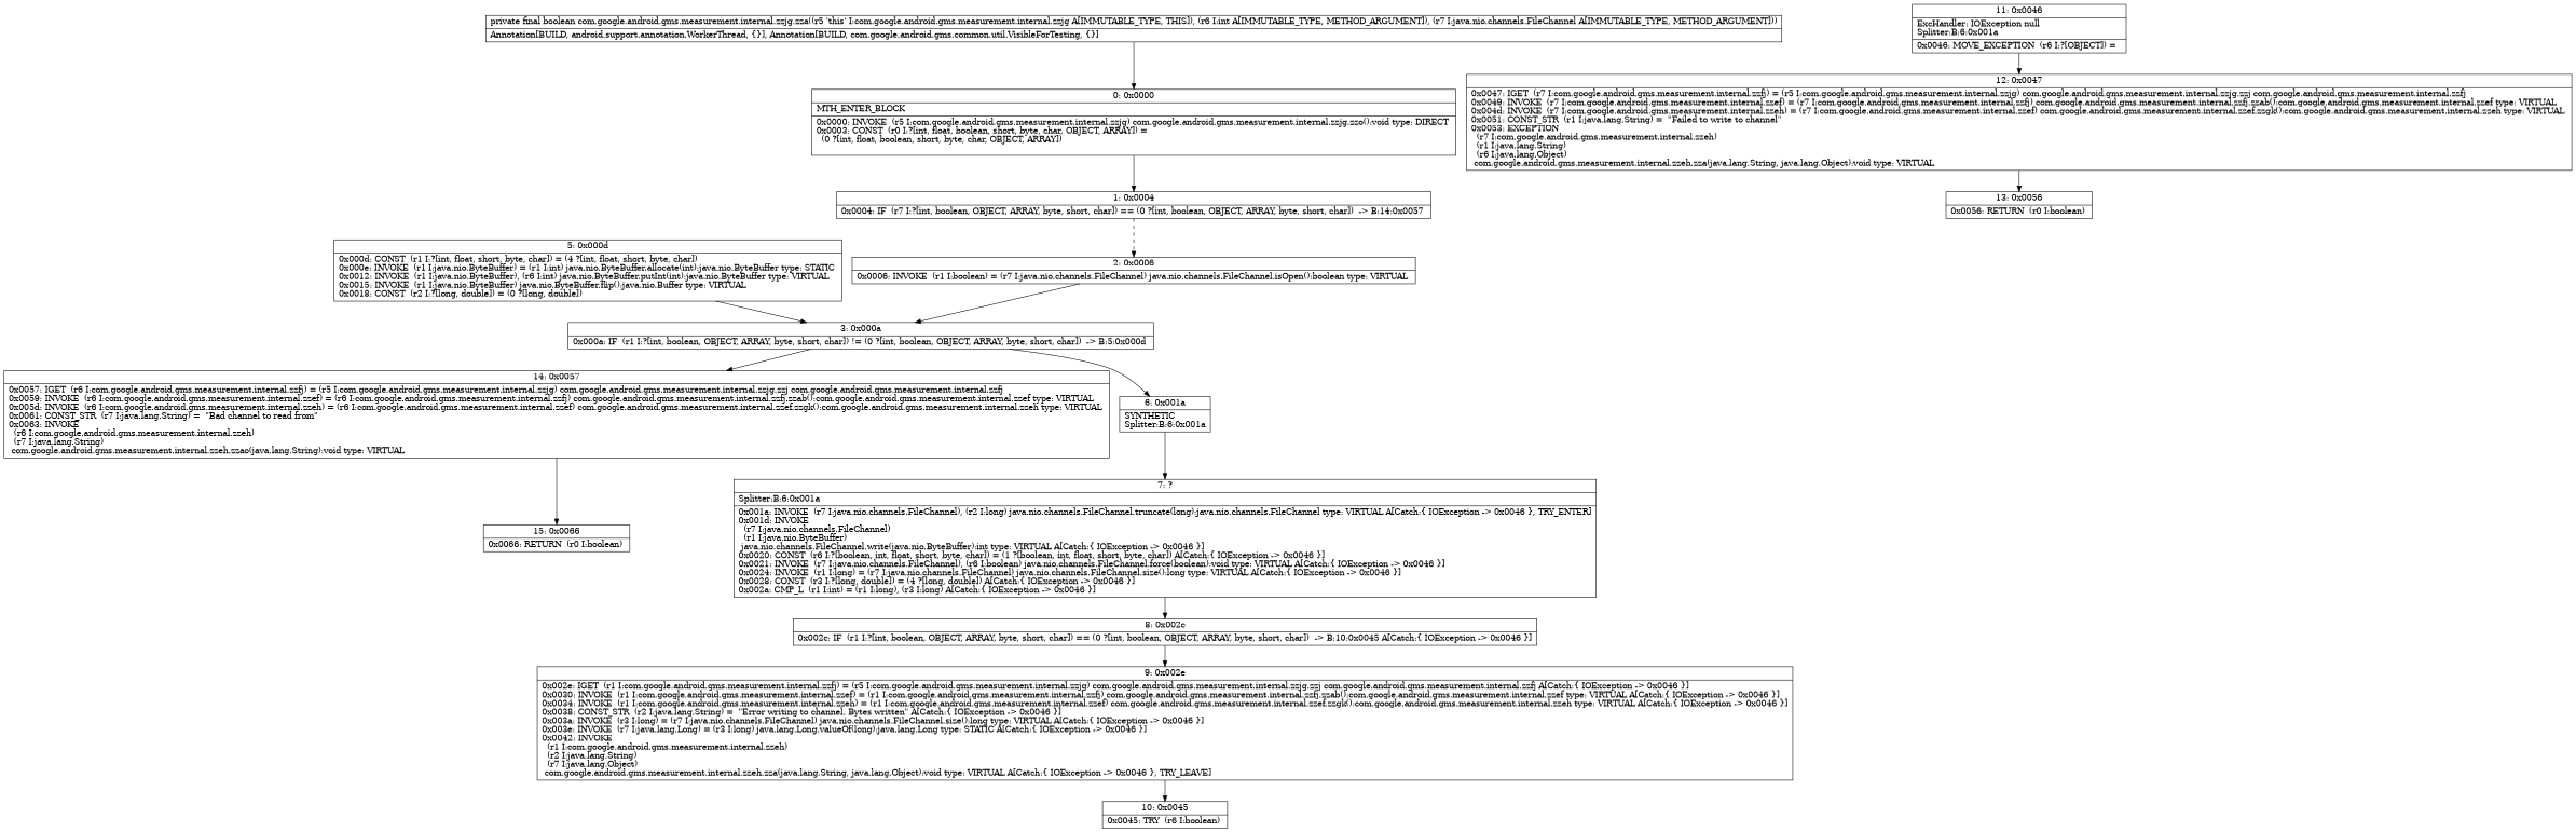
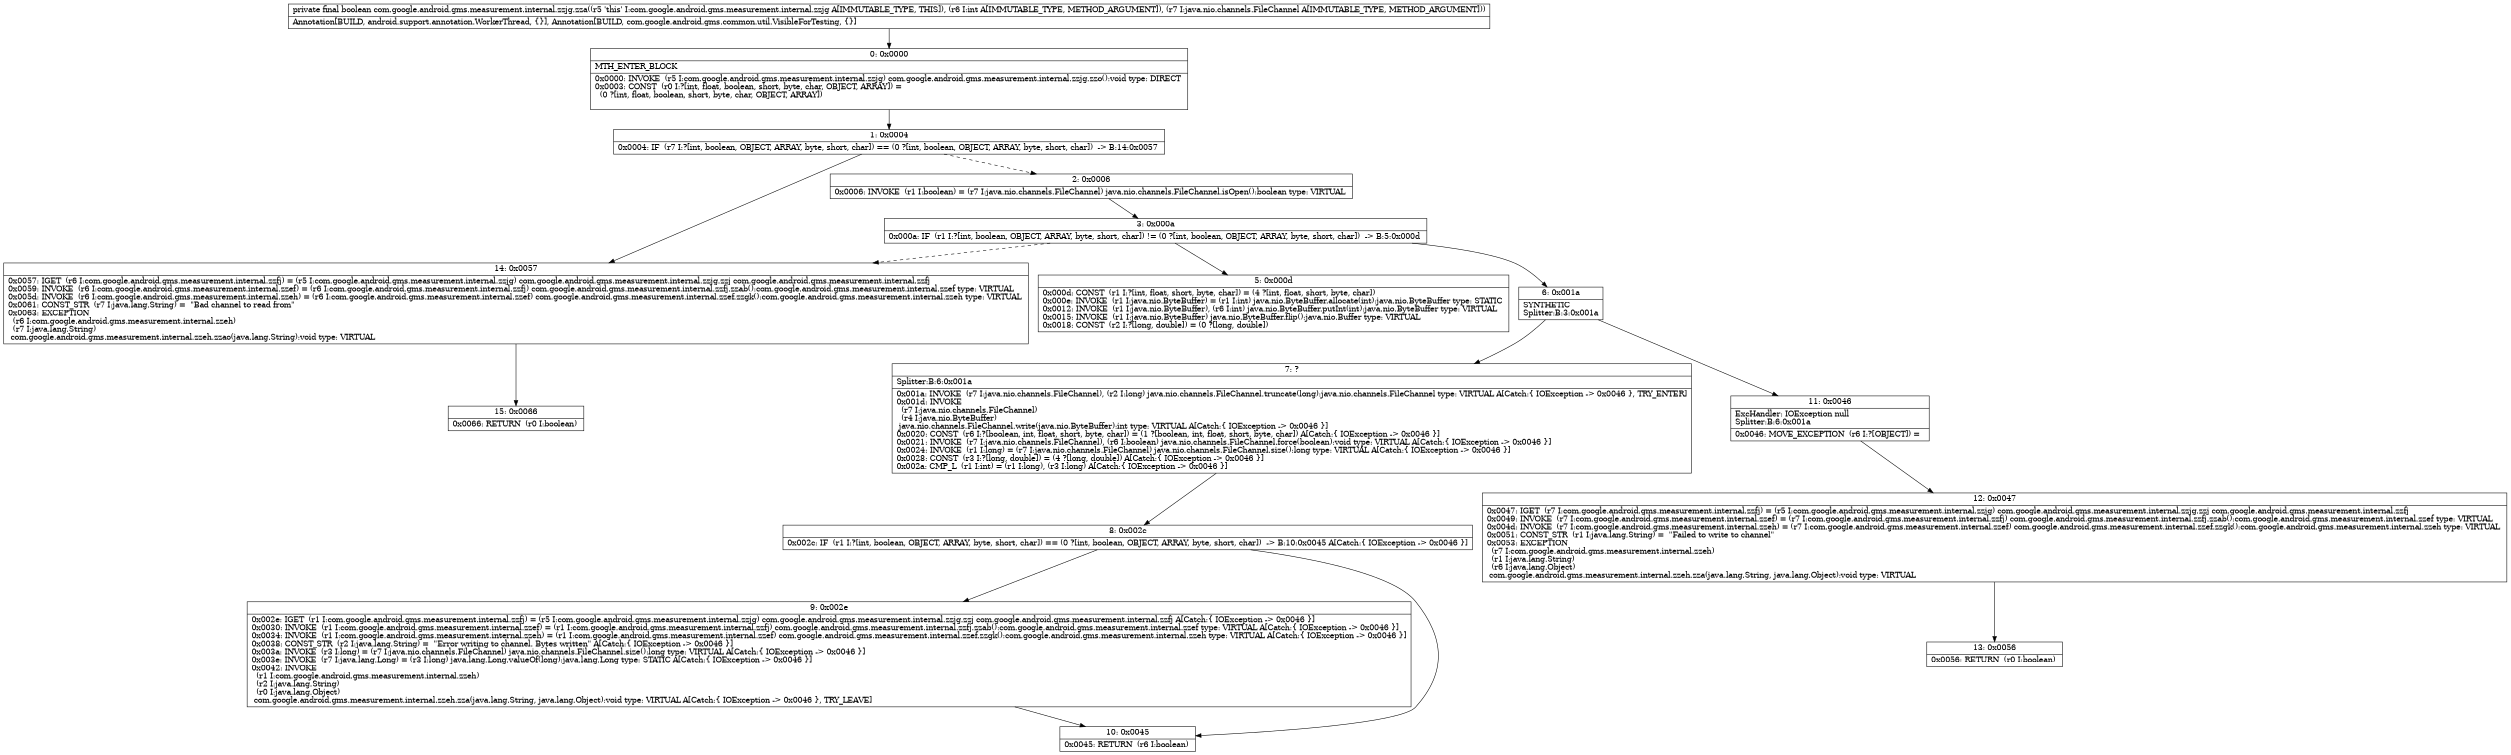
  digraph {
    node [shape=record]
    n1 [label="{0\:\ 0x0000|MTH_ENTER_BLOCK\l|0x0000: INVOKE  (r5 I:com.google.android.gms.measurement.internal.zzjg) com.google.android.gms.measurement.internal.zzjg.zzo():void type: DIRECT \l0x0003: CONST  (r0 I:?[int, float, boolean, short, byte, char, OBJECT, ARRAY]) = \l  (0 ?[int, float, boolean, short, byte, char, OBJECT, ARRAY])\l \l}"]
    n2 [label="{1\:\ 0x0004|0x0004: IF  (r7 I:?[int, boolean, OBJECT, ARRAY, byte, short, char]) == (0 ?[int, boolean, OBJECT, ARRAY, byte, short, char])  \-\> B:14:0x0057 \l}"]
    n3 [label="{2\:\ 0x0006|0x0006: INVOKE  (r1 I:boolean) = (r7 I:java.nio.channels.FileChannel) java.nio.channels.FileChannel.isOpen():boolean type: VIRTUAL \l}"]
-   n4 [label="{14\:\ 0x0057|0x0057: IGET  (r6 I:com.google.android.gms.measurement.internal.zzfj) = (r5 I:com.google.android.gms.measurement.internal.zzjg) com.google.android.gms.measurement.internal.zzjg.zzj com.google.android.gms.measurement.internal.zzfj \l0x0059: INVOKE  (r6 I:com.google.android.gms.measurement.internal.zzef) = (r6 I:com.google.android.gms.measurement.internal.zzfj) com.google.android.gms.measurement.internal.zzfj.zzab():com.google.android.gms.measurement.internal.zzef type: VIRTUAL \l0x005d: INVOKE  (r6 I:com.google.android.gms.measurement.internal.zzeh) = (r6 I:com.google.android.gms.measurement.internal.zzef) com.google.android.gms.measurement.internal.zzef.zzgk():com.google.android.gms.measurement.internal.zzeh type: VIRTUAL \l0x0061: CONST_STR  (r7 I:java.lang.String) =  \"Bad channel to read from\" \l0x0063: INVOKE  \l  (r6 I:com.google.android.gms.measurement.internal.zzeh)\l  (r7 I:java.lang.String)\l com.google.android.gms.measurement.internal.zzeh.zzao(java.lang.String):void type: VIRTUAL \l}"]
+   n4 [label="{14\:\ 0x0057|0x0057: IGET  (r6 I:com.google.android.gms.measurement.internal.zzfj) = (r5 I:com.google.android.gms.measurement.internal.zzjg) com.google.android.gms.measurement.internal.zzjg.zzj com.google.android.gms.measurement.internal.zzfj \l0x0059: INVOKE  (r6 I:com.google.android.gms.measurement.internal.zzef) = (r6 I:com.google.android.gms.measurement.internal.zzfj) com.google.android.gms.measurement.internal.zzfj.zzab():com.google.android.gms.measurement.internal.zzef type: VIRTUAL \l0x005d: INVOKE  (r6 I:com.google.android.gms.measurement.internal.zzeh) = (r6 I:com.google.android.gms.measurement.internal.zzef) com.google.android.gms.measurement.internal.zzef.zzgk():com.google.android.gms.measurement.internal.zzeh type: VIRTUAL \l0x0061: CONST_STR  (r7 I:java.lang.String) =  \"Bad channel to read from\" \l0x0063: EXCEPTION  \l  (r6 I:com.google.android.gms.measurement.internal.zzeh)\l  (r7 I:java.lang.String)\l com.google.android.gms.measurement.internal.zzeh.zzao(java.lang.String):void type: VIRTUAL \l}"]
    n5 [label="{3\:\ 0x000a|0x000a: IF  (r1 I:?[int, boolean, OBJECT, ARRAY, byte, short, char]) != (0 ?[int, boolean, OBJECT, ARRAY, byte, short, char])  \-\> B:5:0x000d \l}"]
    n6 [label="{15\:\ 0x0066|0x0066: RETURN  (r0 I:boolean) \l}"]
    n7 [label="{5\:\ 0x000d|0x000d: CONST  (r1 I:?[int, float, short, byte, char]) = (4 ?[int, float, short, byte, char]) \l0x000e: INVOKE  (r1 I:java.nio.ByteBuffer) = (r1 I:int) java.nio.ByteBuffer.allocate(int):java.nio.ByteBuffer type: STATIC \l0x0012: INVOKE  (r1 I:java.nio.ByteBuffer), (r6 I:int) java.nio.ByteBuffer.putInt(int):java.nio.ByteBuffer type: VIRTUAL \l0x0015: INVOKE  (r1 I:java.nio.ByteBuffer) java.nio.ByteBuffer.flip():java.nio.Buffer type: VIRTUAL \l0x0018: CONST  (r2 I:?[long, double]) = (0 ?[long, double]) \l}"]
-   n8 [label="{6\:\ 0x001a|SYNTHETIC\lSplitter:B:6:0x001a\l}"]
-   n9 [label="{7\:\ ?|Splitter:B:6:0x001a\l|0x001a: INVOKE  (r7 I:java.nio.channels.FileChannel), (r2 I:long) java.nio.channels.FileChannel.truncate(long):java.nio.channels.FileChannel type: VIRTUAL A[Catch:\{ IOException \-\> 0x0046 \}, TRY_ENTER]\l0x001d: INVOKE  \l  (r7 I:java.nio.channels.FileChannel)\l  (r1 I:java.nio.ByteBuffer)\l java.nio.channels.FileChannel.write(java.nio.ByteBuffer):int type: VIRTUAL A[Catch:\{ IOException \-\> 0x0046 \}]\l0x0020: CONST  (r6 I:?[boolean, int, float, short, byte, char]) = (1 ?[boolean, int, float, short, byte, char]) A[Catch:\{ IOException \-\> 0x0046 \}]\l0x0021: INVOKE  (r7 I:java.nio.channels.FileChannel), (r6 I:boolean) java.nio.channels.FileChannel.force(boolean):void type: VIRTUAL A[Catch:\{ IOException \-\> 0x0046 \}]\l0x0024: INVOKE  (r1 I:long) = (r7 I:java.nio.channels.FileChannel) java.nio.channels.FileChannel.size():long type: VIRTUAL A[Catch:\{ IOException \-\> 0x0046 \}]\l0x0028: CONST  (r3 I:?[long, double]) = (4 ?[long, double]) A[Catch:\{ IOException \-\> 0x0046 \}]\l0x002a: CMP_L  (r1 I:int) = (r1 I:long), (r3 I:long) A[Catch:\{ IOException \-\> 0x0046 \}]\l}"]
+   n8 [label="{6\:\ 0x001a|SYNTHETIC\lSplitter:B:3:0x001a\l}"]
+   n9 [label="{7\:\ ?|Splitter:B:6:0x001a\l|0x001a: INVOKE  (r7 I:java.nio.channels.FileChannel), (r2 I:long) java.nio.channels.FileChannel.truncate(long):java.nio.channels.FileChannel type: VIRTUAL A[Catch:\{ IOException \-\> 0x0046 \}, TRY_ENTER]\l0x001d: INVOKE  \l  (r7 I:java.nio.channels.FileChannel)\l  (r4 I:java.nio.ByteBuffer)\l java.nio.channels.FileChannel.write(java.nio.ByteBuffer):int type: VIRTUAL A[Catch:\{ IOException \-\> 0x0046 \}]\l0x0020: CONST  (r6 I:?[boolean, int, float, short, byte, char]) = (1 ?[boolean, int, float, short, byte, char]) A[Catch:\{ IOException \-\> 0x0046 \}]\l0x0021: INVOKE  (r7 I:java.nio.channels.FileChannel), (r6 I:boolean) java.nio.channels.FileChannel.force(boolean):void type: VIRTUAL A[Catch:\{ IOException \-\> 0x0046 \}]\l0x0024: INVOKE  (r1 I:long) = (r7 I:java.nio.channels.FileChannel) java.nio.channels.FileChannel.size():long type: VIRTUAL A[Catch:\{ IOException \-\> 0x0046 \}]\l0x0028: CONST  (r3 I:?[long, double]) = (4 ?[long, double]) A[Catch:\{ IOException \-\> 0x0046 \}]\l0x002a: CMP_L  (r1 I:int) = (r1 I:long), (r3 I:long) A[Catch:\{ IOException \-\> 0x0046 \}]\l}"]
    n10 [label="{11\:\ 0x0046|ExcHandler: IOException null\lSplitter:B:6:0x001a\l|0x0046: MOVE_EXCEPTION  (r6 I:?[OBJECT]) =  \l}"]
    n11 [label="{8\:\ 0x002c|0x002c: IF  (r1 I:?[int, boolean, OBJECT, ARRAY, byte, short, char]) == (0 ?[int, boolean, OBJECT, ARRAY, byte, short, char])  \-\> B:10:0x0045 A[Catch:\{ IOException \-\> 0x0046 \}]\l}"]
    n12 [label="{12\:\ 0x0047|0x0047: IGET  (r7 I:com.google.android.gms.measurement.internal.zzfj) = (r5 I:com.google.android.gms.measurement.internal.zzjg) com.google.android.gms.measurement.internal.zzjg.zzj com.google.android.gms.measurement.internal.zzfj \l0x0049: INVOKE  (r7 I:com.google.android.gms.measurement.internal.zzef) = (r7 I:com.google.android.gms.measurement.internal.zzfj) com.google.android.gms.measurement.internal.zzfj.zzab():com.google.android.gms.measurement.internal.zzef type: VIRTUAL \l0x004d: INVOKE  (r7 I:com.google.android.gms.measurement.internal.zzeh) = (r7 I:com.google.android.gms.measurement.internal.zzef) com.google.android.gms.measurement.internal.zzef.zzgk():com.google.android.gms.measurement.internal.zzeh type: VIRTUAL \l0x0051: CONST_STR  (r1 I:java.lang.String) =  \"Failed to write to channel\" \l0x0053: EXCEPTION  \l  (r7 I:com.google.android.gms.measurement.internal.zzeh)\l  (r1 I:java.lang.String)\l  (r6 I:java.lang.Object)\l com.google.android.gms.measurement.internal.zzeh.zza(java.lang.String, java.lang.Object):void type: VIRTUAL \l}"]
-   n13 [label="{9\:\ 0x002e|0x002e: IGET  (r1 I:com.google.android.gms.measurement.internal.zzfj) = (r5 I:com.google.android.gms.measurement.internal.zzjg) com.google.android.gms.measurement.internal.zzjg.zzj com.google.android.gms.measurement.internal.zzfj A[Catch:\{ IOException \-\> 0x0046 \}]\l0x0030: INVOKE  (r1 I:com.google.android.gms.measurement.internal.zzef) = (r1 I:com.google.android.gms.measurement.internal.zzfj) com.google.android.gms.measurement.internal.zzfj.zzab():com.google.android.gms.measurement.internal.zzef type: VIRTUAL A[Catch:\{ IOException \-\> 0x0046 \}]\l0x0034: INVOKE  (r1 I:com.google.android.gms.measurement.internal.zzeh) = (r1 I:com.google.android.gms.measurement.internal.zzef) com.google.android.gms.measurement.internal.zzef.zzgk():com.google.android.gms.measurement.internal.zzeh type: VIRTUAL A[Catch:\{ IOException \-\> 0x0046 \}]\l0x0038: CONST_STR  (r2 I:java.lang.String) =  \"Error writing to channel. Bytes written\" A[Catch:\{ IOException \-\> 0x0046 \}]\l0x003a: INVOKE  (r3 I:long) = (r7 I:java.nio.channels.FileChannel) java.nio.channels.FileChannel.size():long type: VIRTUAL A[Catch:\{ IOException \-\> 0x0046 \}]\l0x003e: INVOKE  (r7 I:java.lang.Long) = (r3 I:long) java.lang.Long.valueOf(long):java.lang.Long type: STATIC A[Catch:\{ IOException \-\> 0x0046 \}]\l0x0042: INVOKE  \l  (r1 I:com.google.android.gms.measurement.internal.zzeh)\l  (r2 I:java.lang.String)\l  (r7 I:java.lang.Object)\l com.google.android.gms.measurement.internal.zzeh.zza(java.lang.String, java.lang.Object):void type: VIRTUAL A[Catch:\{ IOException \-\> 0x0046 \}, TRY_LEAVE]\l}"]
-   n14 [label="{10\:\ 0x0045|0x0045: TRY  (r6 I:boolean) \l}"]
+   n13 [label="{9\:\ 0x002e|0x002e: IGET  (r1 I:com.google.android.gms.measurement.internal.zzfj) = (r5 I:com.google.android.gms.measurement.internal.zzjg) com.google.android.gms.measurement.internal.zzjg.zzj com.google.android.gms.measurement.internal.zzfj A[Catch:\{ IOException \-\> 0x0046 \}]\l0x0030: INVOKE  (r1 I:com.google.android.gms.measurement.internal.zzef) = (r1 I:com.google.android.gms.measurement.internal.zzfj) com.google.android.gms.measurement.internal.zzfj.zzab():com.google.android.gms.measurement.internal.zzef type: VIRTUAL A[Catch:\{ IOException \-\> 0x0046 \}]\l0x0034: INVOKE  (r1 I:com.google.android.gms.measurement.internal.zzeh) = (r1 I:com.google.android.gms.measurement.internal.zzef) com.google.android.gms.measurement.internal.zzef.zzgk():com.google.android.gms.measurement.internal.zzeh type: VIRTUAL A[Catch:\{ IOException \-\> 0x0046 \}]\l0x0038: CONST_STR  (r2 I:java.lang.String) =  \"Error writing to channel. Bytes written\" A[Catch:\{ IOException \-\> 0x0046 \}]\l0x003a: INVOKE  (r3 I:long) = (r7 I:java.nio.channels.FileChannel) java.nio.channels.FileChannel.size():long type: VIRTUAL A[Catch:\{ IOException \-\> 0x0046 \}]\l0x003e: INVOKE  (r7 I:java.lang.Long) = (r3 I:long) java.lang.Long.valueOf(long):java.lang.Long type: STATIC A[Catch:\{ IOException \-\> 0x0046 \}]\l0x0042: INVOKE  \l  (r1 I:com.google.android.gms.measurement.internal.zzeh)\l  (r2 I:java.lang.String)\l  (r0 I:java.lang.Object)\l com.google.android.gms.measurement.internal.zzeh.zza(java.lang.String, java.lang.Object):void type: VIRTUAL A[Catch:\{ IOException \-\> 0x0046 \}, TRY_LEAVE]\l}"]
+   n14 [label="{10\:\ 0x0045|0x0045: RETURN  (r6 I:boolean) \l}"]
    n15 [label="{13\:\ 0x0056|0x0056: RETURN  (r0 I:boolean) \l}"]
    n16 [label="{private final boolean com.google.android.gms.measurement.internal.zzjg.zza((r5 'this' I:com.google.android.gms.measurement.internal.zzjg A[IMMUTABLE_TYPE, THIS]), (r6 I:int A[IMMUTABLE_TYPE, METHOD_ARGUMENT]), (r7 I:java.nio.channels.FileChannel A[IMMUTABLE_TYPE, METHOD_ARGUMENT]))  | Annotation[BUILD, android.support.annotation.WorkerThread, \{\}], Annotation[BUILD, com.google.android.gms.common.util.VisibleForTesting, \{\}]\l}"]
    n1 -> n2
    n2 -> n3 [style=dashed]
+   n2 -> n4
    n3 -> n5
    n4 -> n6
-   n5 -> n4 [style=solid]
-   n7 -> n5
+   n5 -> n4 [style=dashed]
+   n5 -> n7
    n5 -> n8
    n8 -> n9
+   n8 -> n10
    n9 -> n11
    n10 -> n12
    n11 -> n13 [style=solid]
+   n11 -> n14
    n12 -> n15
    n13 -> n14
    n16 -> n1
  }
